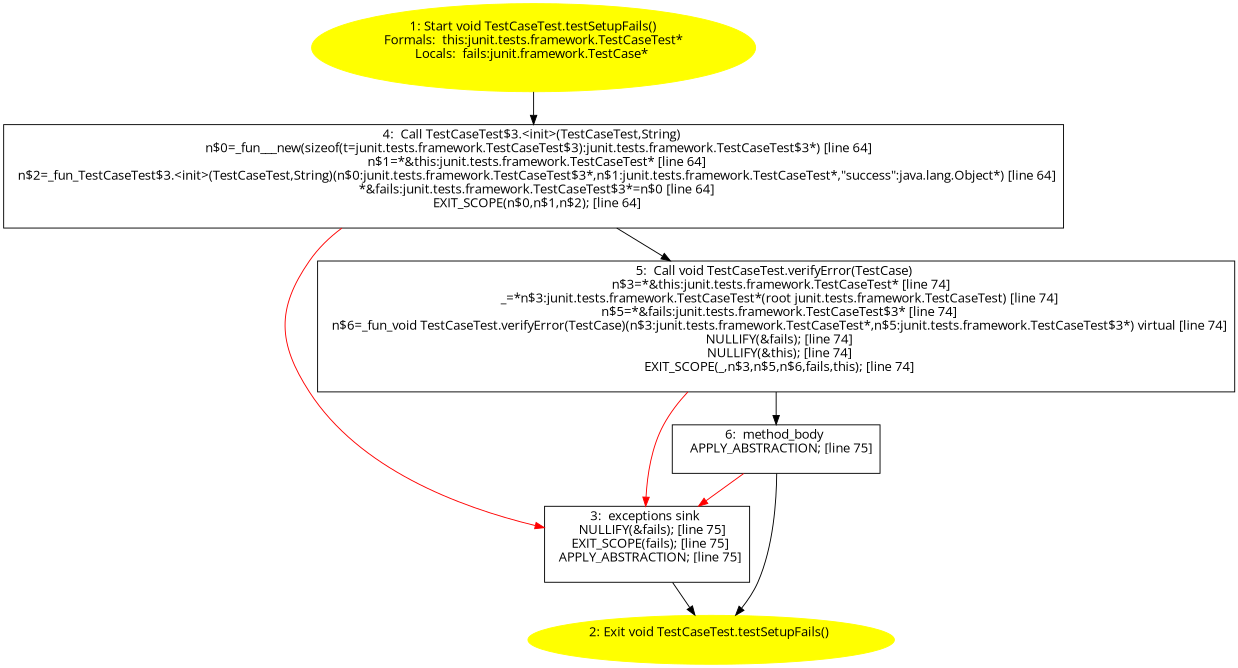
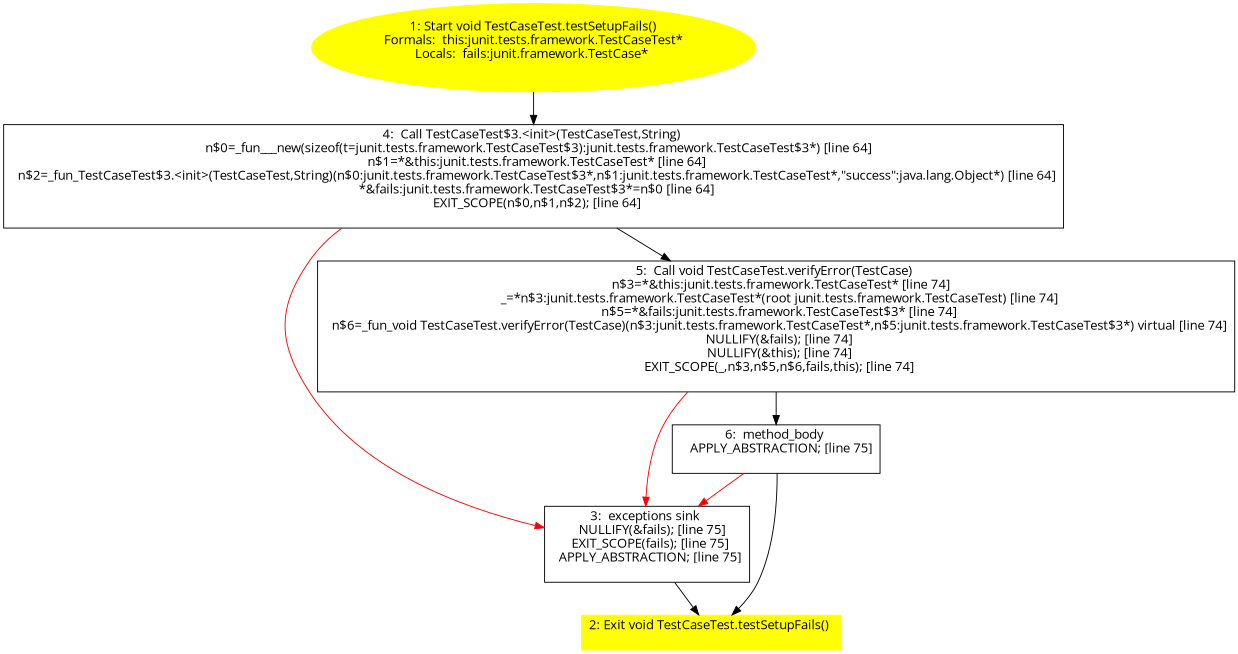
  digraph {
    fontname="Open Sans"
    node [fontname="Open Sans" shape=box]
    edge [fontname="Open Sans"]
    n1 [color=yellow label="1: Start void TestCaseTest.testSetupFails()\nFormals:  this:junit.tests.framework.TestCaseTest*\nLocals:  fails:junit.framework.TestCase* \n  " style=filled shape=""]
    n2 [label="4:  Call TestCaseTest$3.<init>(TestCaseTest,String) \n   n$0=_fun___new(sizeof(t=junit.tests.framework.TestCaseTest$3):junit.tests.framework.TestCaseTest$3*) [line 64]\n  n$1=*&this:junit.tests.framework.TestCaseTest* [line 64]\n  n$2=_fun_TestCaseTest$3.<init>(TestCaseTest,String)(n$0:junit.tests.framework.TestCaseTest$3*,n$1:junit.tests.framework.TestCaseTest*,\"success\":java.lang.Object*) [line 64]\n  *&fails:junit.tests.framework.TestCaseTest$3*=n$0 [line 64]\n  EXIT_SCOPE(n$0,n$1,n$2); [line 64]\n "]
    n3 [label="3:  exceptions sink \n   NULLIFY(&fails); [line 75]\n  EXIT_SCOPE(fails); [line 75]\n  APPLY_ABSTRACTION; [line 75]\n "]
    n4 [label="5:  Call void TestCaseTest.verifyError(TestCase) \n   n$3=*&this:junit.tests.framework.TestCaseTest* [line 74]\n  _=*n$3:junit.tests.framework.TestCaseTest*(root junit.tests.framework.TestCaseTest) [line 74]\n  n$5=*&fails:junit.tests.framework.TestCaseTest$3* [line 74]\n  n$6=_fun_void TestCaseTest.verifyError(TestCase)(n$3:junit.tests.framework.TestCaseTest*,n$5:junit.tests.framework.TestCaseTest$3*) virtual [line 74]\n  NULLIFY(&fails); [line 74]\n  NULLIFY(&this); [line 74]\n  EXIT_SCOPE(_,n$3,n$5,n$6,fails,this); [line 74]\n "]
-   n5 [color=yellow label="2: Exit void TestCaseTest.testSetupFails() \n  " style=filled shape=""]
+   n5 [color=yellow label="2: Exit void TestCaseTest.testSetupFails() \n  " style=filled]
    n6 [label="6:  method_body \n   APPLY_ABSTRACTION; [line 75]\n "]
    n1 -> n2
    n2 -> n3 [color=red]
    n2 -> n4
    n3 -> n5
    n4 -> n3 [color=red]
    n4 -> n6
    n6 -> n3 [color=red]
    n6 -> n5
  }
